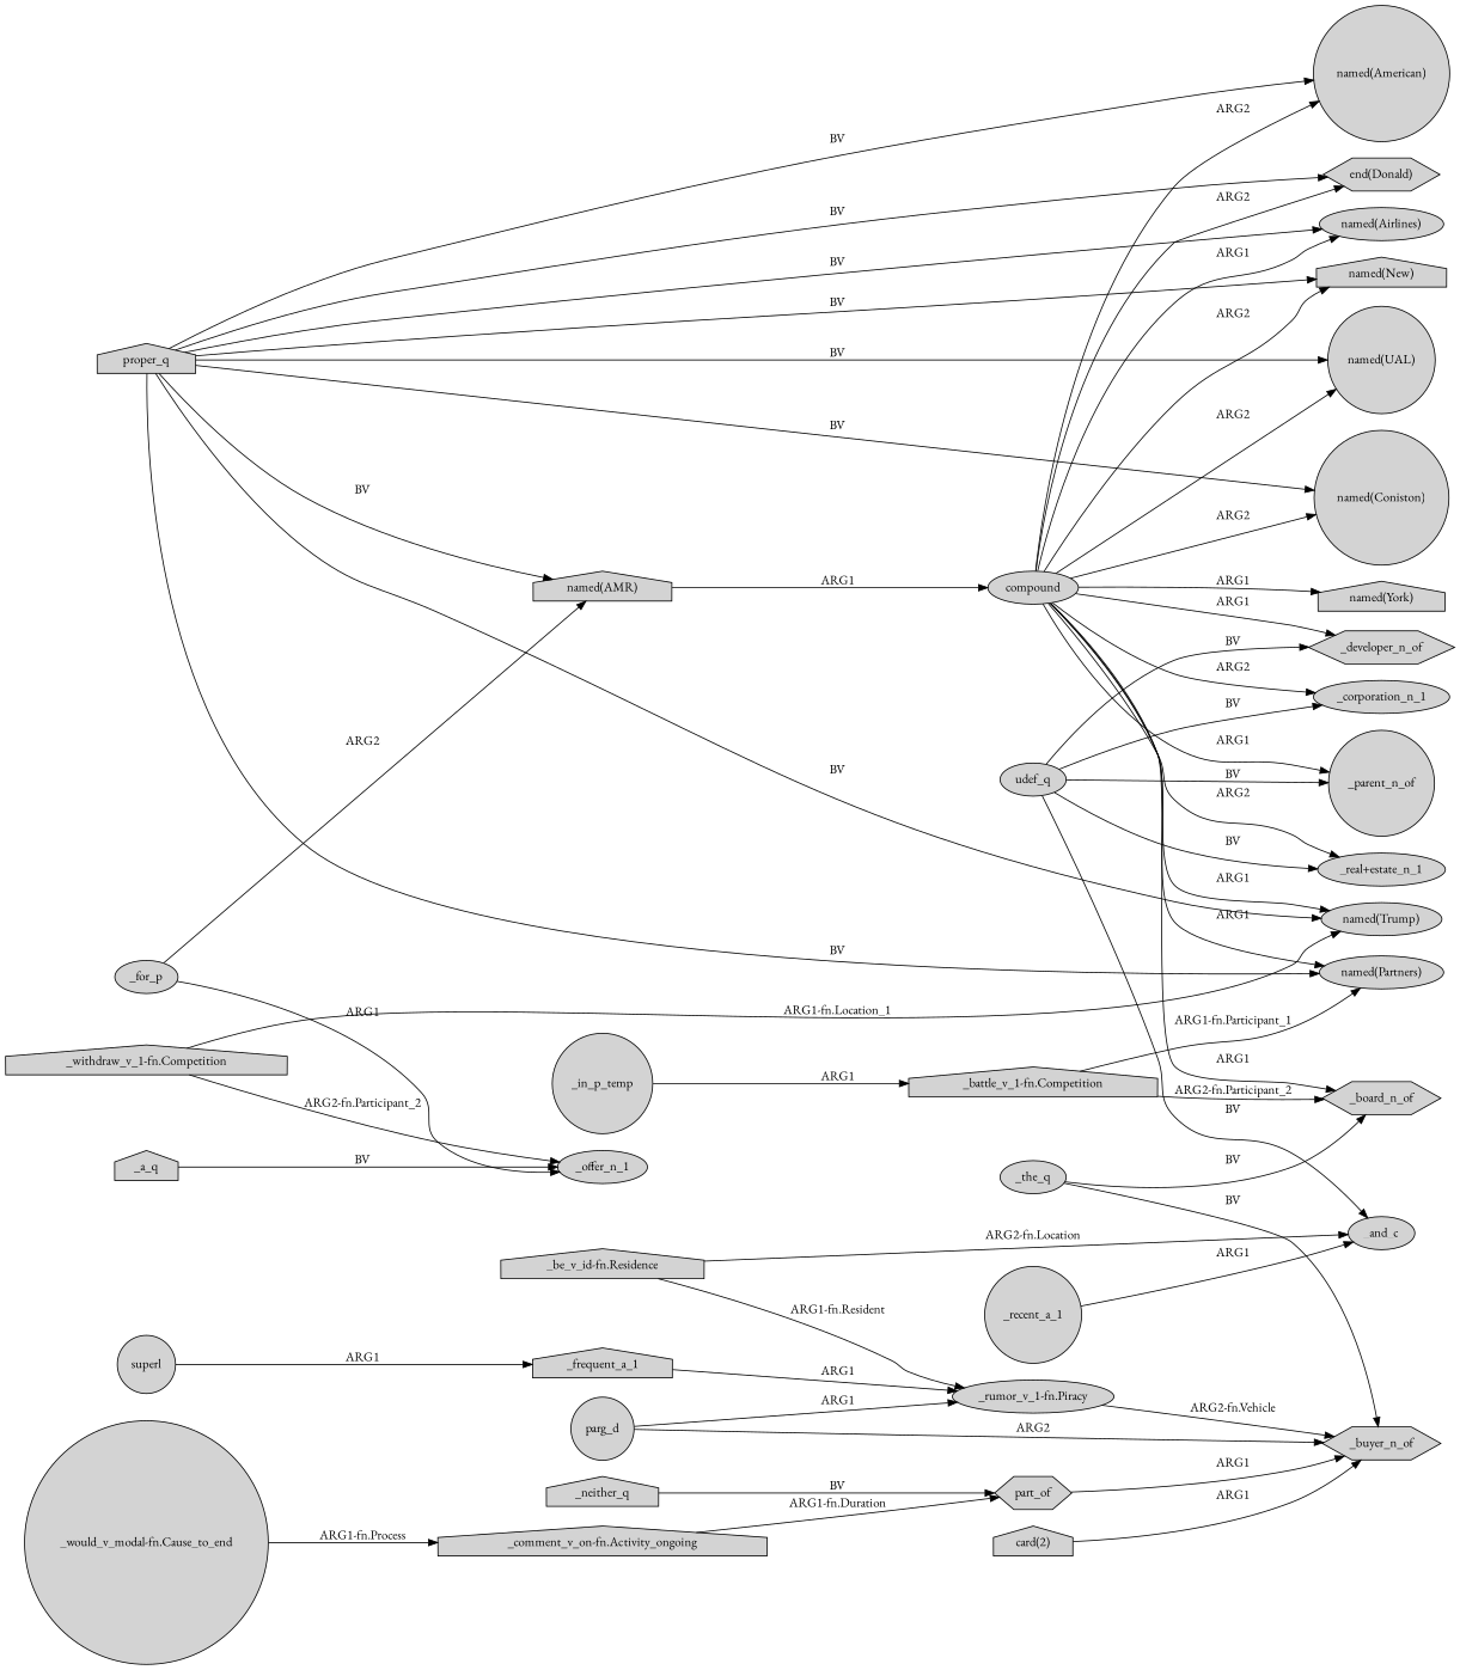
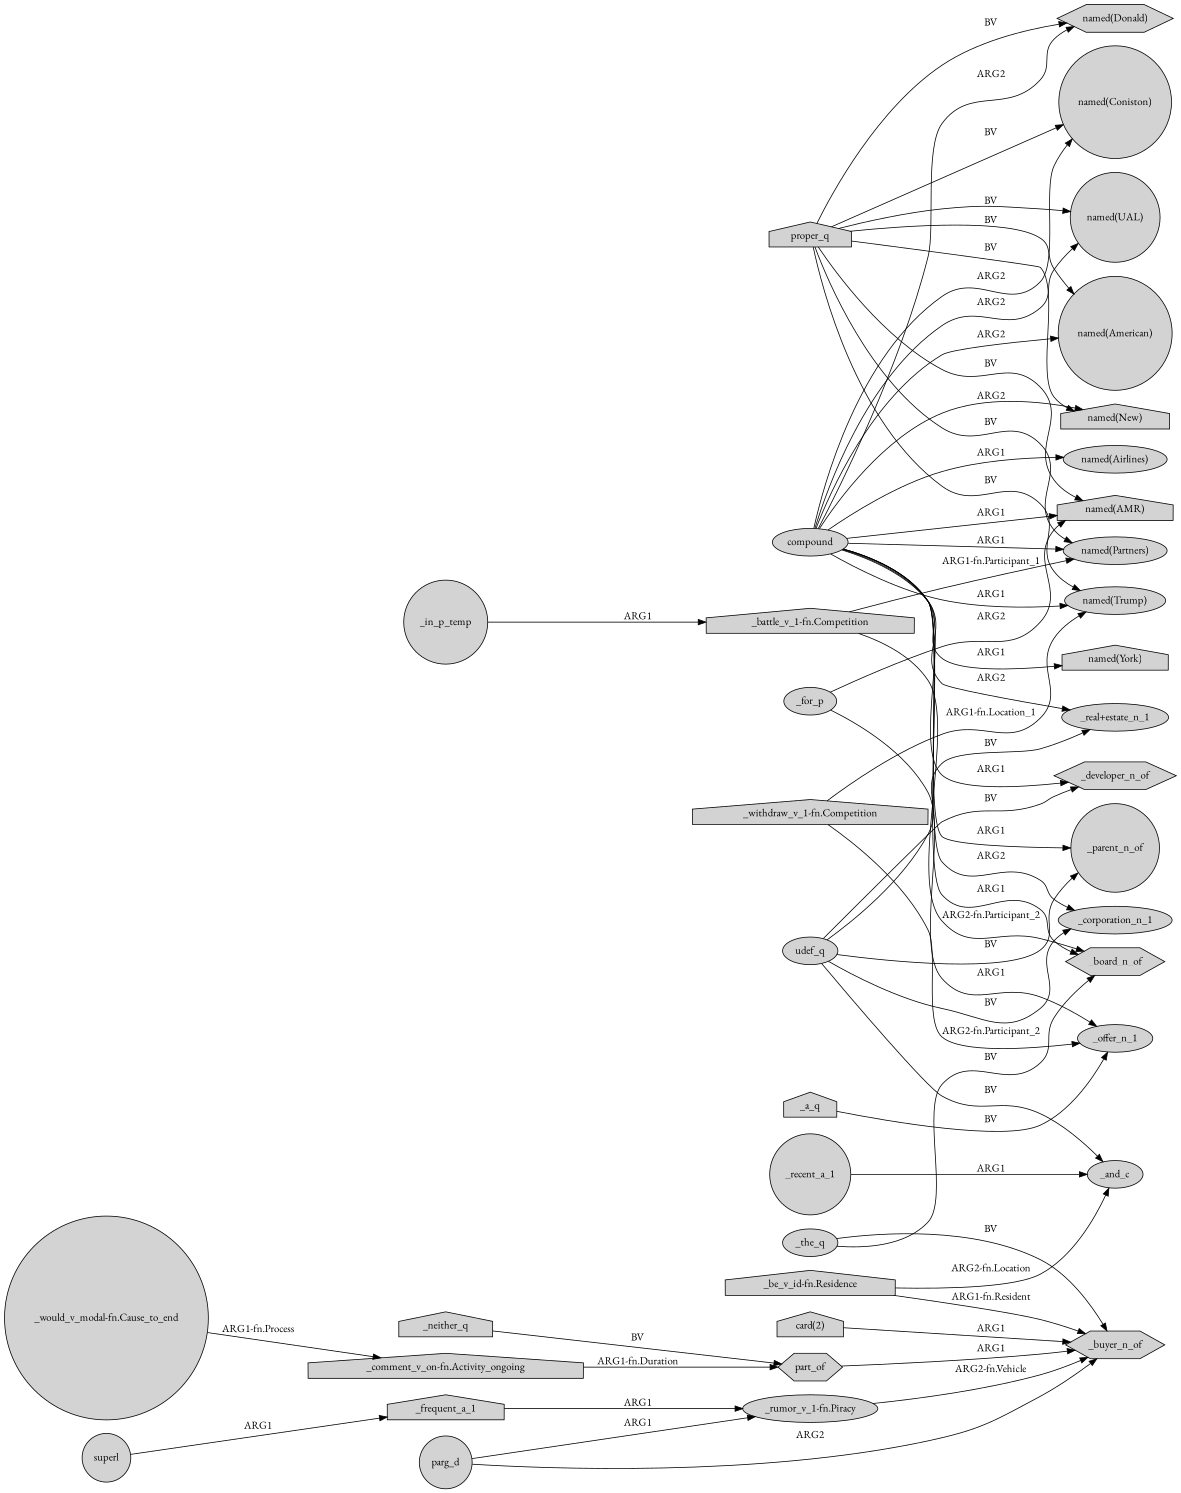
  digraph {
    fontname="EB Garamond"
    rankdir=LR
    node [fontname="EB Garamond" shape=ellipse style=filled]
    edge [fontname="EB Garamond"]
    "named(Partners)"
    "_battle_v_1-fn.Competition" [shape=house]
    _board_n_of [shape=hexagon]
    compound
    "named(Airlines)"
    "named(Coniston)" [shape=circle]
    "named(Trump)"
    "named(New)" [shape=house]
    _developer_n_of [shape=hexagon]
-   "named(Donald)" [shape=hexagon label="end(Donald)"]
+   "named(Donald)" [shape=hexagon]
    "_real+estate_n_1"
    "named(York)" [shape=house]
    "named(UAL)" [shape=circle]
    "named(AMR)" [shape=house]
    _parent_n_of [shape=circle]
    _corporation_n_1
    "named(American)" [shape=circle]
    part_of [shape=hexagon]
    "_comment_v_on-fn.Activity_ongoing" [shape=house]
    _buyer_n_of [shape=hexagon]
    proper_q [shape=house]
    _for_p
    _offer_n_1
    "_rumor_v_1-fn.Piracy"
    _frequent_a_1 [shape=house]
    _in_p_temp [shape=circle]
    _neither_q [shape=house]
    _recent_a_1 [shape=circle]
    _and_c
    _the_q
    "_be_v_id-fn.Residence" [shape=house]
    udef_q
    "card(2)" [shape=house]
    "_would_v_modal-fn.Cause_to_end" [shape=circle]
    "_withdraw_v_1-fn.Competition" [shape=house]
    parg_d [shape=circle]
    superl [shape=circle]
    _a_q [shape=house]
    "_battle_v_1-fn.Competition" -> "named(Partners)" [label="ARG1-fn.Participant_1"]
    "_battle_v_1-fn.Competition" -> _board_n_of [label="ARG2-fn.Participant_2"]
    compound -> "named(Partners)" [label=ARG1]
    compound -> _board_n_of [label=ARG1]
    compound -> "named(Airlines)" [label=ARG1]
    compound -> "named(Coniston)" [label=ARG2]
    compound -> "named(Trump)" [label=ARG1]
    compound -> "named(New)" [label=ARG2]
    compound -> _developer_n_of [label=ARG1]
    compound -> "named(Donald)" [label=ARG2]
    compound -> "_real+estate_n_1" [label=ARG2]
    compound -> "named(York)" [label=ARG1]
    compound -> "named(UAL)" [label=ARG2]
-   "named(AMR)" -> compound [label=ARG1]
+   compound -> "named(AMR)" [label=ARG1]
    compound -> _parent_n_of [label=ARG1]
    compound -> _corporation_n_1 [label=ARG2]
    compound -> "named(American)" [label=ARG2]
    part_of -> _buyer_n_of [label=ARG1]
    "_comment_v_on-fn.Activity_ongoing" -> part_of [label="ARG1-fn.Duration"]
    proper_q -> "named(Partners)" [label=BV]
-   proper_q -> "named(Airlines)" [label=BV]
    proper_q -> "named(Coniston)" [label=BV]
    proper_q -> "named(Trump)" [label=BV]
    proper_q -> "named(New)" [label=BV]
    proper_q -> "named(Donald)" [label=BV]
    proper_q -> "named(UAL)" [label=BV]
    proper_q -> "named(AMR)" [label=BV]
    proper_q -> "named(American)" [label=BV]
    _for_p -> "named(AMR)" [label=ARG2]
    _for_p -> _offer_n_1 [label=ARG1]
    "_rumor_v_1-fn.Piracy" -> _buyer_n_of [label="ARG2-fn.Vehicle"]
    _frequent_a_1 -> "_rumor_v_1-fn.Piracy" [label=ARG1]
    _in_p_temp -> "_battle_v_1-fn.Competition" [label=ARG1]
    _neither_q -> part_of [label=BV]
    _recent_a_1 -> _and_c [label=ARG1]
    _the_q -> _board_n_of [label=BV]
    _the_q -> _buyer_n_of [label=BV]
-   "_be_v_id-fn.Residence" -> "_rumor_v_1-fn.Piracy" [label="ARG1-fn.Resident"]
+   "_be_v_id-fn.Residence" -> _buyer_n_of [label="ARG1-fn.Resident"]
    "_be_v_id-fn.Residence" -> _and_c [label="ARG2-fn.Location"]
    udef_q -> _developer_n_of [label=BV]
    udef_q -> "_real+estate_n_1" [label=BV]
    udef_q -> _parent_n_of [label=BV]
    udef_q -> _corporation_n_1 [label=BV]
    udef_q -> _and_c [label=BV]
    "card(2)" -> _buyer_n_of [label=ARG1]
    "_would_v_modal-fn.Cause_to_end" -> "_comment_v_on-fn.Activity_ongoing" [label="ARG1-fn.Process"]
    "_withdraw_v_1-fn.Competition" -> "named(Trump)" [label="ARG1-fn.Location_1"]
    "_withdraw_v_1-fn.Competition" -> _offer_n_1 [label="ARG2-fn.Participant_2"]
    parg_d -> _buyer_n_of [label=ARG2]
    parg_d -> "_rumor_v_1-fn.Piracy" [label=ARG1]
    superl -> _frequent_a_1 [label=ARG1]
    _a_q -> _offer_n_1 [label=BV]
  }
